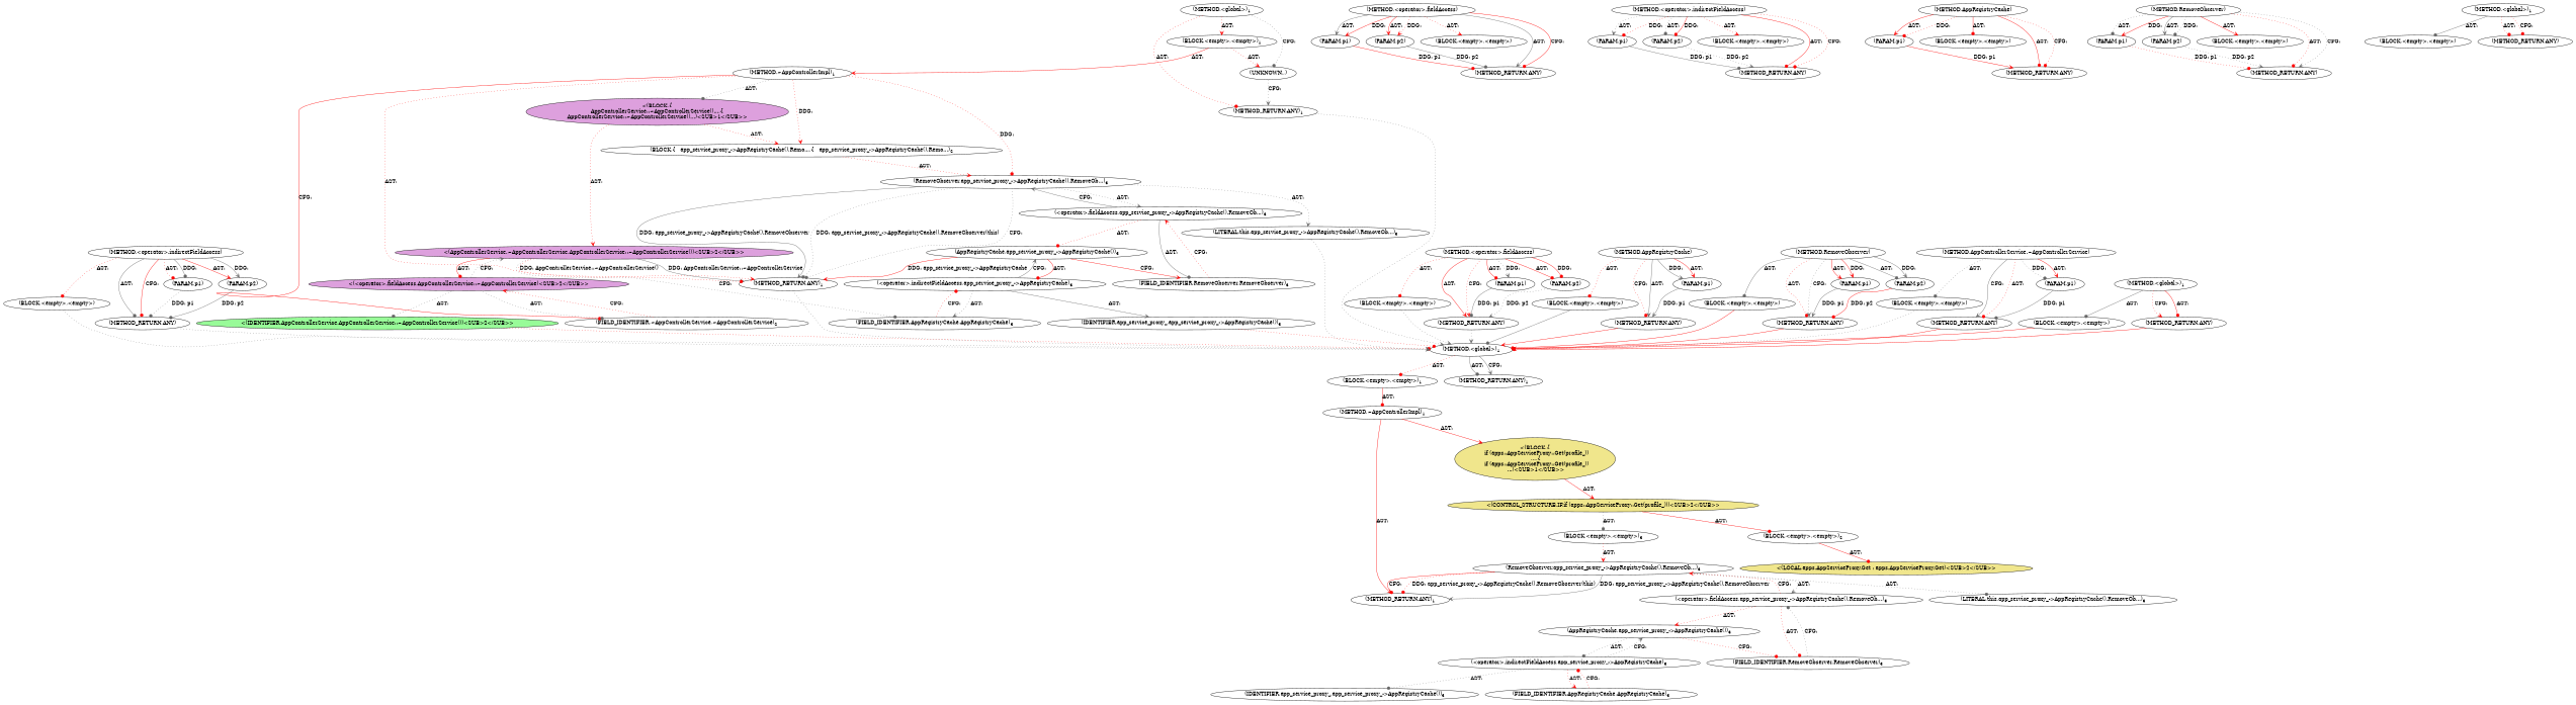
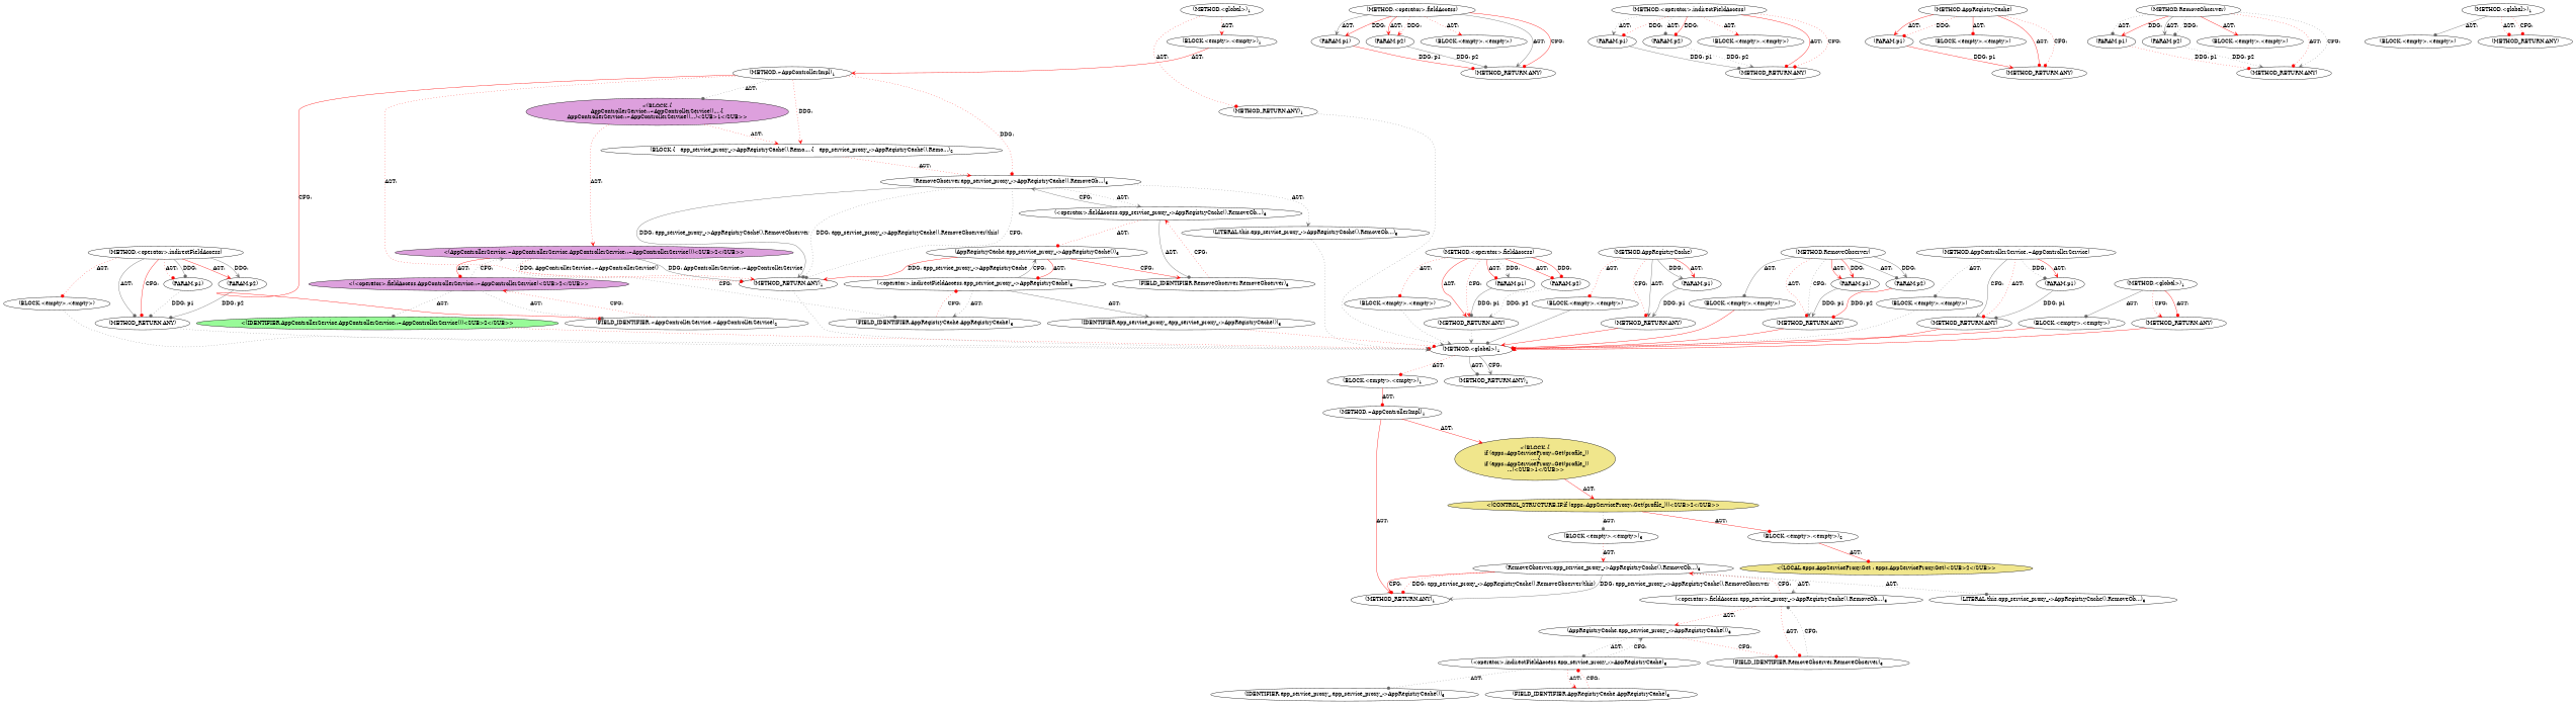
  digraph {
    edge [color=red style=dotted arrowhead=dot]
    n1 [label=<(METHOD,&lt;global&gt;)<SUB>1</SUB>>]
    n2 [label=<(BLOCK,&lt;empty&gt;,&lt;empty&gt;)<SUB>1</SUB>>]
    n3 [label=<(METHOD_RETURN,ANY)<SUB>1</SUB>>]
    n4 [label=<(METHOD,~AppControllerImpl)<SUB>1</SUB>>]
    n5 [label="<(BLOCK,{\n  if (apps::AppServiceProxy::Get(profile_))\n ...,{\n  if (apps::AppServiceProxy::Get(profile_))\n ...)<SUB>1</SUB>>" style=filled fillcolor=khaki]
    n6 [label=<(METHOD_RETURN,ANY)<SUB>1</SUB>>]
    n7 [label="<(CONTROL_STRUCTURE,IF,if (apps::AppServiceProxy::Get(profile_)))<SUB>2</SUB>>" style=filled fillcolor=khaki]
    n8 [label=<(BLOCK,&lt;empty&gt;,&lt;empty&gt;)<SUB>2</SUB>>]
    n9 [label=<(BLOCK,&lt;empty&gt;,&lt;empty&gt;)<SUB>3</SUB>>]
    n10 [label="<(LOCAL,apps.AppServiceProxy.Get : apps.AppServiceProxy.Get)<SUB>2</SUB>>" style=filled fillcolor=khaki]
    n11 [label=<(RemoveObserver,app_service_proxy_-&gt;AppRegistryCache().RemoveOb...)<SUB>3</SUB>>]
    n12 [label=<(&lt;operator&gt;.fieldAccess,app_service_proxy_-&gt;AppRegistryCache().RemoveOb...)<SUB>3</SUB>>]
    n13 [label=<(LITERAL,this,app_service_proxy_-&gt;AppRegistryCache().RemoveOb...)<SUB>3</SUB>>]
    n14 [label=<(AppRegistryCache,app_service_proxy_-&gt;AppRegistryCache())<SUB>3</SUB>>]
    n15 [label=<(FIELD_IDENTIFIER,RemoveObserver,RemoveObserver)<SUB>3</SUB>>]
    n16 [label=<(&lt;operator&gt;.indirectFieldAccess,app_service_proxy_-&gt;AppRegistryCache)<SUB>3</SUB>>]
    n17 [label=<(IDENTIFIER,app_service_proxy_,app_service_proxy_-&gt;AppRegistryCache())<SUB>3</SUB>>]
    n18 [label=<(FIELD_IDENTIFIER,AppRegistryCache,AppRegistryCache)<SUB>3</SUB>>]
    n19 [label=<(METHOD,&lt;operator&gt;.fieldAccess)>]
    n20 [label=<(PARAM,p1)>]
    n21 [label=<(PARAM,p2)>]
    n22 [label=<(BLOCK,&lt;empty&gt;,&lt;empty&gt;)>]
    n23 [label=<(METHOD_RETURN,ANY)>]
    n24 [label=<(METHOD,&lt;operator&gt;.indirectFieldAccess)>]
    n25 [label=<(PARAM,p1)>]
    n26 [label=<(PARAM,p2)>]
    n27 [label=<(BLOCK,&lt;empty&gt;,&lt;empty&gt;)>]
    n28 [label=<(METHOD_RETURN,ANY)>]
    n29 [label=<(METHOD,AppRegistryCache)>]
    n30 [label=<(PARAM,p1)>]
    n31 [label=<(BLOCK,&lt;empty&gt;,&lt;empty&gt;)>]
    n32 [label=<(METHOD_RETURN,ANY)>]
    n33 [label=<(METHOD,RemoveObserver)>]
    n34 [label=<(PARAM,p1)>]
    n35 [label=<(PARAM,p2)>]
    n36 [label=<(BLOCK,&lt;empty&gt;,&lt;empty&gt;)>]
    n37 [label=<(METHOD_RETURN,ANY)>]
    n38 [label=<(METHOD,&lt;global&gt;)<SUB>1</SUB>>]
    n39 [label=<(BLOCK,&lt;empty&gt;,&lt;empty&gt;)>]
    n40 [label=<(METHOD_RETURN,ANY)>]
    n41 [label=<(METHOD,&lt;operator&gt;.indirectFieldAccess)>]
    n42 [label=<(PARAM,p1)>]
    n43 [label=<(PARAM,p2)>]
    n44 [label=<(BLOCK,&lt;empty&gt;,&lt;empty&gt;)>]
    n45 [label=<(METHOD_RETURN,ANY)>]
    n46 [label=<(METHOD,&lt;global&gt;)<SUB>1</SUB>>]
    n47 [label=<(BLOCK,&lt;empty&gt;,&lt;empty&gt;)<SUB>1</SUB>>]
-   n48 [label=<(UNKNOWN,,)>]
    n49 [label=<(METHOD_RETURN,ANY)<SUB>1</SUB>>]
    n50 [label=<(METHOD,~AppControllerImpl)<SUB>1</SUB>>]
    n51 [label="<(BLOCK,{\nAppControllerService::~AppControllerService()...,{\nAppControllerService::~AppControllerService()...)<SUB>1</SUB>>" style=filled fillcolor=plum]
    n52 [label=<(FIELD_IDENTIFIER,~AppControllerService,~AppControllerService)<SUB>2</SUB>>]
    n53 [label=<(BLOCK,{   app_service_proxy_-&gt;AppRegistryCache().Remo...,{   app_service_proxy_-&gt;AppRegistryCache().Remo...)<SUB>2</SUB>>]
    n54 [label=<(RemoveObserver,app_service_proxy_-&gt;AppRegistryCache().RemoveOb...)<SUB>3</SUB>>]
    n55 [label=<(METHOD_RETURN,ANY)<SUB>1</SUB>>]
    n56 [label="<(AppControllerService.~AppControllerService,AppControllerService::~AppControllerService())<SUB>2</SUB>>" style=filled fillcolor=plum]
    n57 [label="<(&lt;operator&gt;.fieldAccess,AppControllerService::~AppControllerService)<SUB>2</SUB>>" style=filled fillcolor=plum]
    n58 [label=<(FIELD_IDENTIFIER,AppRegistryCache,AppRegistryCache)<SUB>3</SUB>>]
    n59 [label="<(IDENTIFIER,AppControllerService,AppControllerService::~AppControllerService())<SUB>2</SUB>>" style=filled fillcolor=palegreen]
    n60 [label=<(&lt;operator&gt;.fieldAccess,app_service_proxy_-&gt;AppRegistryCache().RemoveOb...)<SUB>3</SUB>>]
    n61 [label=<(LITERAL,this,app_service_proxy_-&gt;AppRegistryCache().RemoveOb...)<SUB>3</SUB>>]
    n62 [label=<(AppRegistryCache,app_service_proxy_-&gt;AppRegistryCache())<SUB>3</SUB>>]
    n63 [label=<(FIELD_IDENTIFIER,RemoveObserver,RemoveObserver)<SUB>3</SUB>>]
    n64 [label=<(&lt;operator&gt;.indirectFieldAccess,app_service_proxy_-&gt;AppRegistryCache)<SUB>3</SUB>>]
    n65 [label=<(IDENTIFIER,app_service_proxy_,app_service_proxy_-&gt;AppRegistryCache())<SUB>3</SUB>>]
    n66 [label=<(METHOD,&lt;operator&gt;.fieldAccess)>]
    n67 [label=<(PARAM,p1)>]
    n68 [label=<(PARAM,p2)>]
    n69 [label=<(BLOCK,&lt;empty&gt;,&lt;empty&gt;)>]
    n70 [label=<(METHOD_RETURN,ANY)>]
    n71 [label=<(METHOD,AppRegistryCache)>]
    n72 [label=<(PARAM,p1)>]
    n73 [label=<(BLOCK,&lt;empty&gt;,&lt;empty&gt;)>]
    n74 [label=<(METHOD_RETURN,ANY)>]
    n75 [label=<(METHOD,RemoveObserver)>]
    n76 [label=<(PARAM,p1)>]
    n77 [label=<(PARAM,p2)>]
    n78 [label=<(BLOCK,&lt;empty&gt;,&lt;empty&gt;)>]
    n79 [label=<(METHOD_RETURN,ANY)>]
    n80 [label=<(METHOD,AppControllerService.~AppControllerService)>]
    n81 [label=<(PARAM,p1)>]
    n82 [label=<(BLOCK,&lt;empty&gt;,&lt;empty&gt;)>]
    n83 [label=<(METHOD_RETURN,ANY)>]
    n84 [label=<(METHOD,&lt;global&gt;)<SUB>1</SUB>>]
    n85 [label=<(BLOCK,&lt;empty&gt;,&lt;empty&gt;)>]
    n86 [label=<(METHOD_RETURN,ANY)>]
    n1 -> n2 [label="AST: "]
    n1 -> n3 [label="AST: " color=gray40 style=solid]
    n1 -> n3 [label="CFG: " color=gray40 style=solid arrowhead=vee]
    n2 -> n4 [label="AST: " style=solid]
    n4 -> n5 [label="AST: " style=solid arrowhead=vee]
    n4 -> n6 [label="AST: " style=solid arrowhead=vee]
    n5 -> n7 [label="AST: " style=solid arrowhead=vee]
    n7 -> n8 [label="AST: " style=solid]
    n7 -> n9 [label="AST: " color=gray40]
    n8 -> n10 [label="AST: " style=solid]
    n9 -> n11 [label="AST: " arrowhead=vee]
    n11 -> n6 [label="CFG: " style=solid]
    n11 -> n6 [label="DDG: app_service_proxy_-&gt;AppRegistryCache().RemoveObserver(this)"]
    n11 -> n6 [label="DDG: app_service_proxy_-&gt;AppRegistryCache().RemoveObserver" color=gray40 style=solid arrowhead=vee]
    n11 -> n12 [label="AST: " color=gray40 arrowhead=vee]
    n11 -> n13 [label="AST: " color=gray40]
    n12 -> n11 [label="CFG: " arrowhead=vee]
    n12 -> n14 [label="AST: " arrowhead=vee]
    n12 -> n15 [label="AST: "]
    n14 -> n15 [label="CFG: "]
    n14 -> n16 [label="AST: " color=gray40]
    n15 -> n12 [label="CFG: " color=gray40]
    n16 -> n14 [label="CFG: " color=gray40 arrowhead=vee]
    n16 -> n17 [label="AST: " color=gray40]
    n16 -> n18 [label="AST: " arrowhead=vee]
    n18 -> n16 [label="CFG: "]
    n19 -> n20 [label="AST: " color=gray40 style=solid arrowhead=vee]
    n19 -> n20 [label="DDG: " style=solid arrowhead=vee]
    n19 -> n21 [label="AST: " style=solid arrowhead=vee]
    n19 -> n21 [label="DDG: " arrowhead=vee]
    n19 -> n22 [label="AST: " arrowhead=vee]
    n19 -> n23 [label="AST: " color=gray40 style=solid arrowhead=vee]
    n19 -> n23 [label="CFG: " style=solid]
    n20 -> n23 [label="DDG: p1" style=solid]
    n21 -> n23 [label="DDG: p2" color=gray40 style=solid]
    n24 -> n25 [label="AST: " color=gray40 arrowhead=vee]
    n24 -> n25 [label="DDG: "]
    n24 -> n26 [label="AST: " color=gray40]
    n24 -> n26 [label="DDG: " style=solid]
    n24 -> n27 [label="AST: " arrowhead=vee]
    n24 -> n28 [label="AST: " style=solid]
    n24 -> n28 [label="CFG: "]
    n25 -> n28 [label="DDG: p1" color=gray40 style=solid]
    n26 -> n28 [label="DDG: p2" color=gray40 arrowhead=vee]
    n29 -> n30 [label="AST: " style=solid arrowhead=vee]
    n29 -> n30 [label="DDG: "]
    n29 -> n31 [label="AST: " style=solid]
    n29 -> n32 [label="AST: " style=solid]
    n29 -> n32 [label="CFG: "]
    n30 -> n32 [label="DDG: p1" style=solid arrowhead=vee]
    n33 -> n34 [label="AST: " color=gray40]
    n33 -> n34 [label="DDG: " style=solid arrowhead=vee]
    n33 -> n35 [label="AST: " color=gray40 style=solid arrowhead=vee]
    n33 -> n35 [label="DDG: " color=gray40]
    n33 -> n36 [label="AST: " style=solid arrowhead=vee]
    n33 -> n37 [label="AST: "]
    n33 -> n37 [label="CFG: " color=gray40 arrowhead=vee]
    n34 -> n37 [label="DDG: p1"]
    n35 -> n37 [label="DDG: p2" color=gray40 arrowhead=vee]
    n38 -> n39 [label="AST: " color=gray40 style=solid]
    n38 -> n40 [label="AST: "]
    n38 -> n40 [label="CFG: "]
    n41 -> n42 [label="AST: "]
    n41 -> n42 [label="DDG: " color=gray40 style=solid]
    n41 -> n43 [label="AST: " style=solid arrowhead=vee]
    n41 -> n43 [label="DDG: " color=gray40 style=solid arrowhead=vee]
    n41 -> n44 [label="AST: "]
    n41 -> n45 [label="AST: " color=gray40 style=solid]
    n41 -> n45 [label="CFG: " style=solid]
    n42 -> n45 [label="DDG: p1" color=gray40]
    n43 -> n45 [label="DDG: p2" color=gray40 style=solid]
    n44 -> n1 [color=gray40]
    n45 -> n1 [color=gray40 arrowhead=vee]
    n46 -> n47 [label="AST: " arrowhead=vee]
-   n46 -> n48 [label="CFG: " color=gray40]
    n46 -> n49 [label="AST: "]
-   n47 -> n48 [label="AST: " arrowhead=vee]
    n47 -> n50 [label="AST: " style=solid arrowhead=vee]
-   n48 -> n49 [label="CFG: " color=gray40 arrowhead=vee]
    n49 -> n1 [color=gray40 arrowhead=vee]
    n50 -> n51 [label="AST: " color=gray40]
    n50 -> n52 [label="CFG: " style=solid]
    n50 -> n53 [label="DDG: " arrowhead=vee]
    n50 -> n54 [label="DDG: "]
    n50 -> n55 [label="AST: " arrowhead=vee]
    n51 -> n53 [label="AST: " arrowhead=vee]
    n51 -> n56 [label="AST: " arrowhead=vee]
    n52 -> n57 [label="CFG: " arrowhead=vee]
    n53 -> n54 [label="AST: " arrowhead=vee]
    n54 -> n55 [label="CFG: " color=gray40]
    n54 -> n55 [label="DDG: app_service_proxy_-&gt;AppRegistryCache().RemoveObserver" color=gray40 style=solid arrowhead=vee]
    n54 -> n55 [label="DDG: app_service_proxy_-&gt;AppRegistryCache().RemoveObserver(this)" color=gray40]
    n54 -> n60 [label="AST: " color=gray40 arrowhead=vee]
    n54 -> n61 [label="AST: " color=gray40 arrowhead=vee]
    n55 -> n1 [color=gray40 arrowhead=vee]
    n56 -> n55 [label="DDG: AppControllerService::~AppControllerService" color=gray40 style=solid arrowhead=vee]
    n56 -> n55 [label="DDG: AppControllerService::~AppControllerService()"]
    n56 -> n57 [label="AST: " style=solid]
    n56 -> n58 [label="CFG: " color=gray40]
    n57 -> n52 [label="AST: " color=gray40]
    n57 -> n56 [label="CFG: " color=gray40 arrowhead=vee]
    n57 -> n59 [label="AST: " color=gray40]
    n58 -> n64 [label="CFG: "]
    n59 -> n1
    n60 -> n54 [label="CFG: " color=gray40 style=solid arrowhead=vee]
    n60 -> n62 [label="AST: "]
    n60 -> n63 [label="AST: " color=gray40 style=solid]
    n61 -> n1 [color=gray40 arrowhead=vee]
    n62 -> n55 [label="DDG: app_service_proxy_-&gt;AppRegistryCache" style=solid arrowhead=vee]
    n62 -> n63 [label="CFG: " style=solid arrowhead=vee]
    n62 -> n64 [label="AST: " style=solid]
    n63 -> n60 [label="CFG: " arrowhead=vee]
    n64 -> n58 [label="AST: " color=gray40 arrowhead=vee]
    n64 -> n62 [label="CFG: " color=gray40 style=solid arrowhead=vee]
    n64 -> n65 [label="AST: " color=gray40 style=solid arrowhead=vee]
    n65 -> n1
    n66 -> n67 [label="AST: " style=solid]
    n66 -> n67 [label="DDG: " color=gray40 arrowhead=vee]
    n66 -> n68 [label="AST: " style=solid]
    n66 -> n68 [label="DDG: " style=solid]
    n66 -> n69 [label="AST: "]
    n66 -> n70 [label="AST: " style=solid arrowhead=vee]
    n66 -> n70 [label="CFG: " arrowhead=vee]
    n67 -> n70 [label="DDG: p1" color=gray40 style=solid]
    n68 -> n70 [label="DDG: p2" color=gray40 arrowhead=vee]
    n69 -> n1 [color=gray40 arrowhead=vee]
    n70 -> n1 [color=gray40 arrowhead=vee]
    n71 -> n72 [label="AST: " style=solid arrowhead=vee]
    n71 -> n72 [label="DDG: " color=gray40 style=solid arrowhead=vee]
    n71 -> n73 [label="AST: "]
    n71 -> n74 [label="AST: " color=gray40 style=solid arrowhead=vee]
    n71 -> n74 [label="CFG: "]
    n72 -> n74 [label="DDG: p1" color=gray40 style=solid arrowhead=vee]
    n73 -> n1 [color=gray40 style=solid]
    n74 -> n1 [style=solid arrowhead=vee]
    n75 -> n76 [label="AST: " style=solid arrowhead=vee]
    n75 -> n76 [label="DDG: " style=solid arrowhead=vee]
    n75 -> n77 [label="AST: " color=gray40 style=solid]
    n75 -> n77 [label="DDG: " color=gray40 style=solid arrowhead=vee]
    n75 -> n78 [label="AST: " color=gray40 style=solid]
    n75 -> n79 [label="AST: "]
    n75 -> n79 [label="CFG: " color=gray40 arrowhead=vee]
    n76 -> n79 [label="DDG: p1" color=gray40 style=solid arrowhead=vee]
    n77 -> n79 [label="DDG: p2" style=solid]
    n78 -> n1 [style=solid]
    n79 -> n1 [style=solid arrowhead=vee]
    n80 -> n81 [label="AST: " style=solid arrowhead=vee]
    n80 -> n81 [label="DDG: " color=gray40]
    n80 -> n82 [label="AST: " color=gray40]
    n80 -> n83 [label="AST: "]
    n80 -> n83 [label="CFG: " color=gray40 style=solid arrowhead=vee]
    n81 -> n83 [label="DDG: p1" color=gray40 style=solid]
    n82 -> n1 [color=gray40]
    n83 -> n1 [style=solid arrowhead=vee]
    n84 -> n85 [label="AST: " color=gray40 style=solid]
    n84 -> n86 [label="AST: " style=solid]
    n84 -> n86 [label="CFG: " arrowhead=vee]
    n85 -> n1 [style=solid]
    n86 -> n1 [style=solid]
  }
